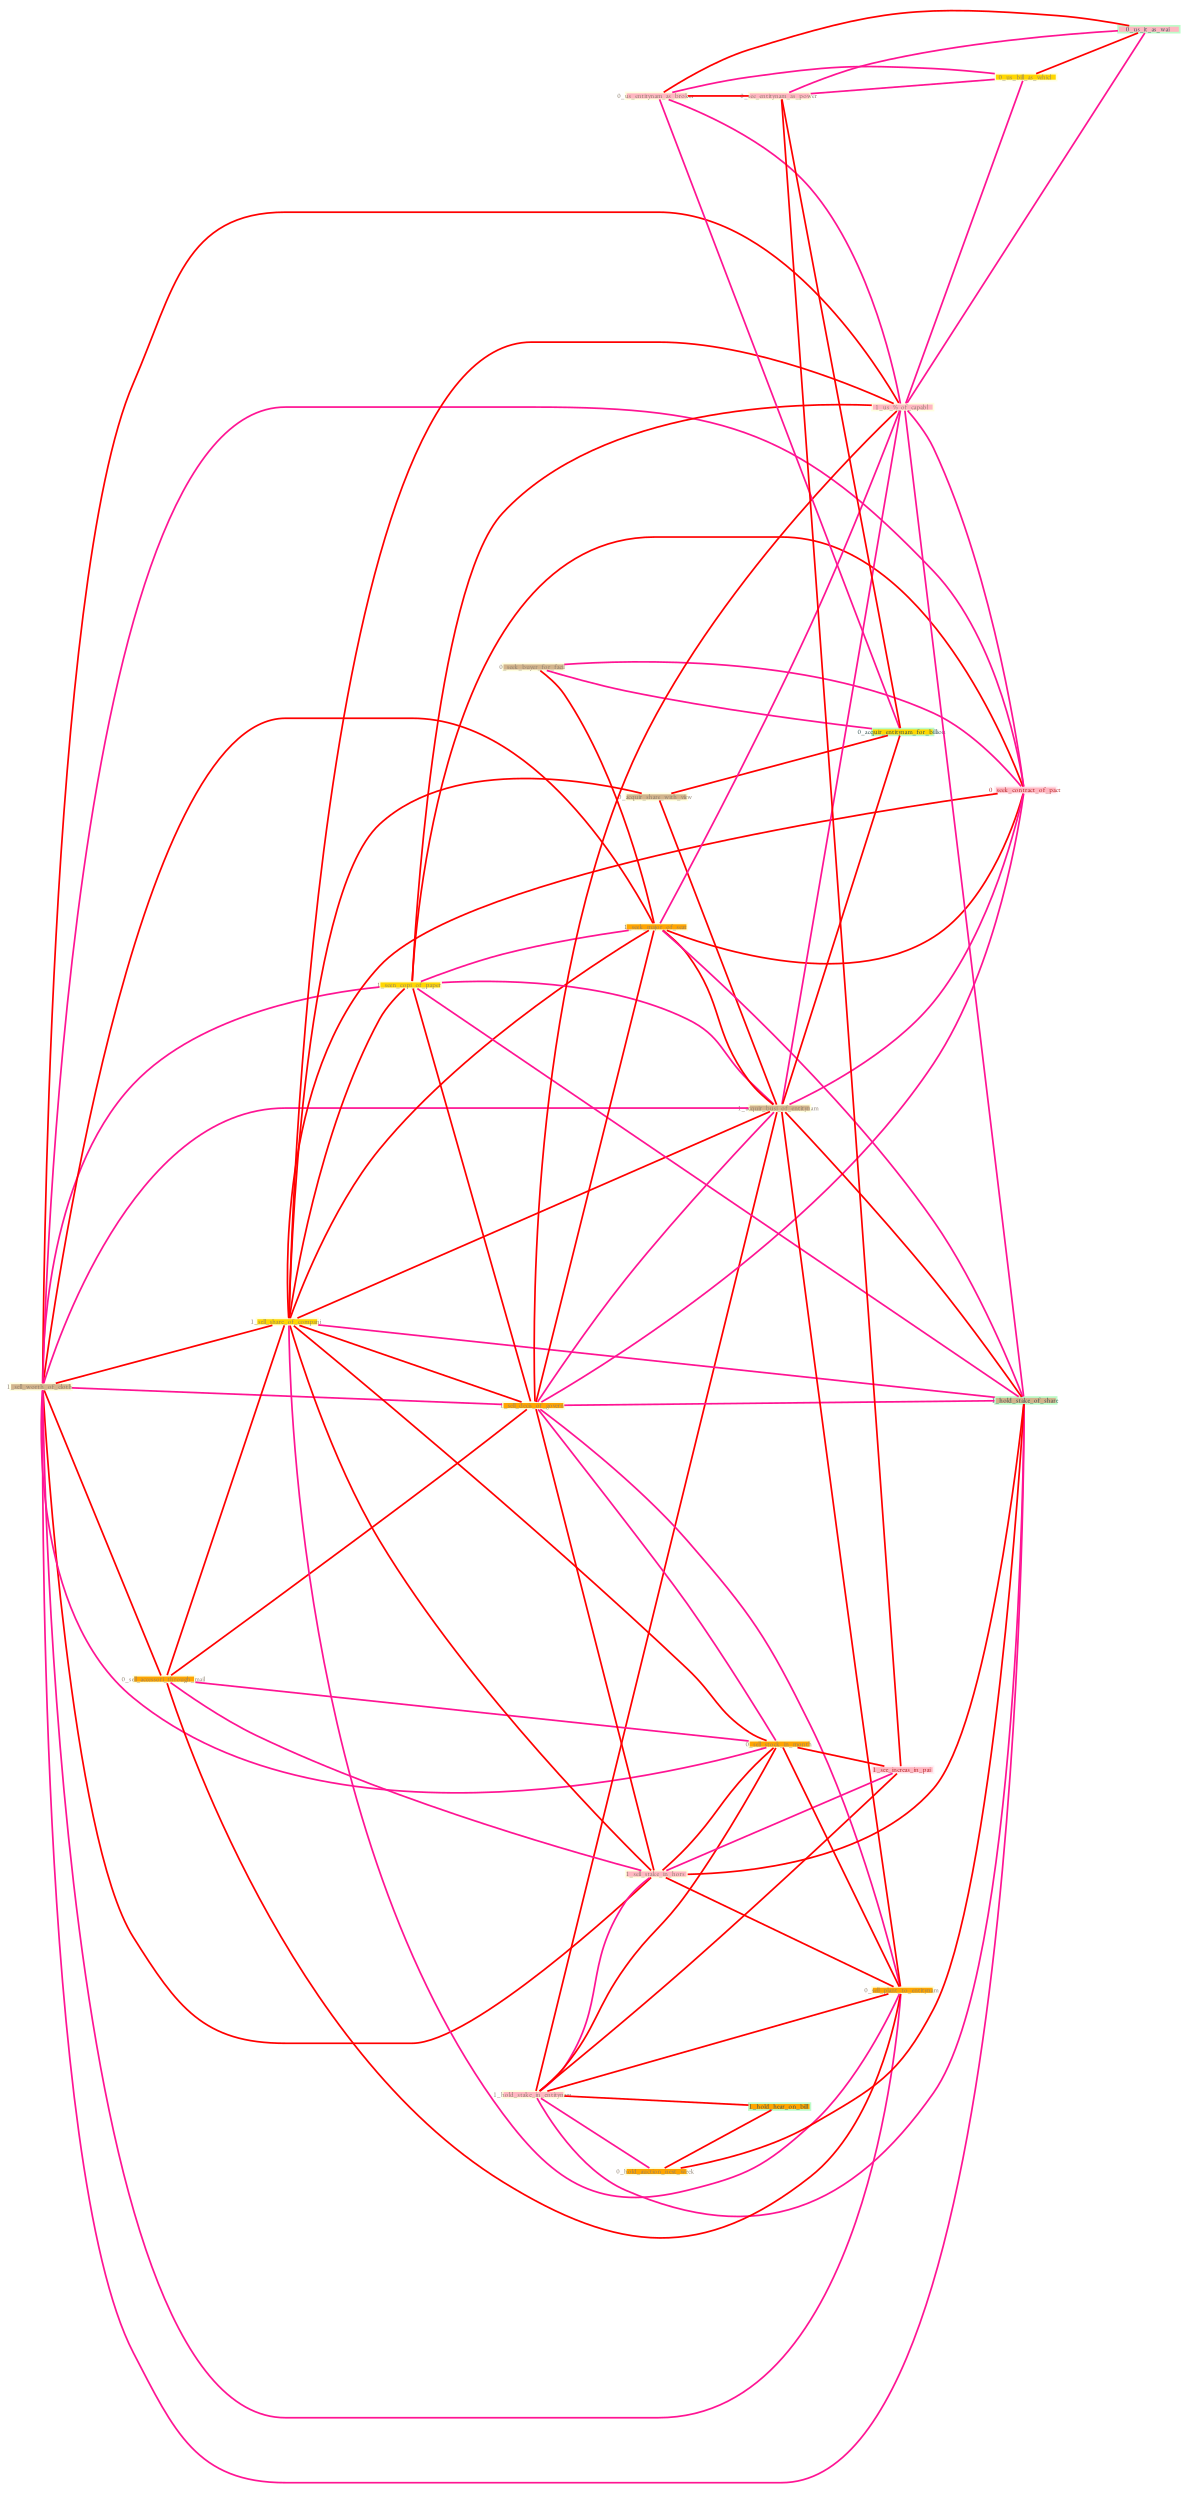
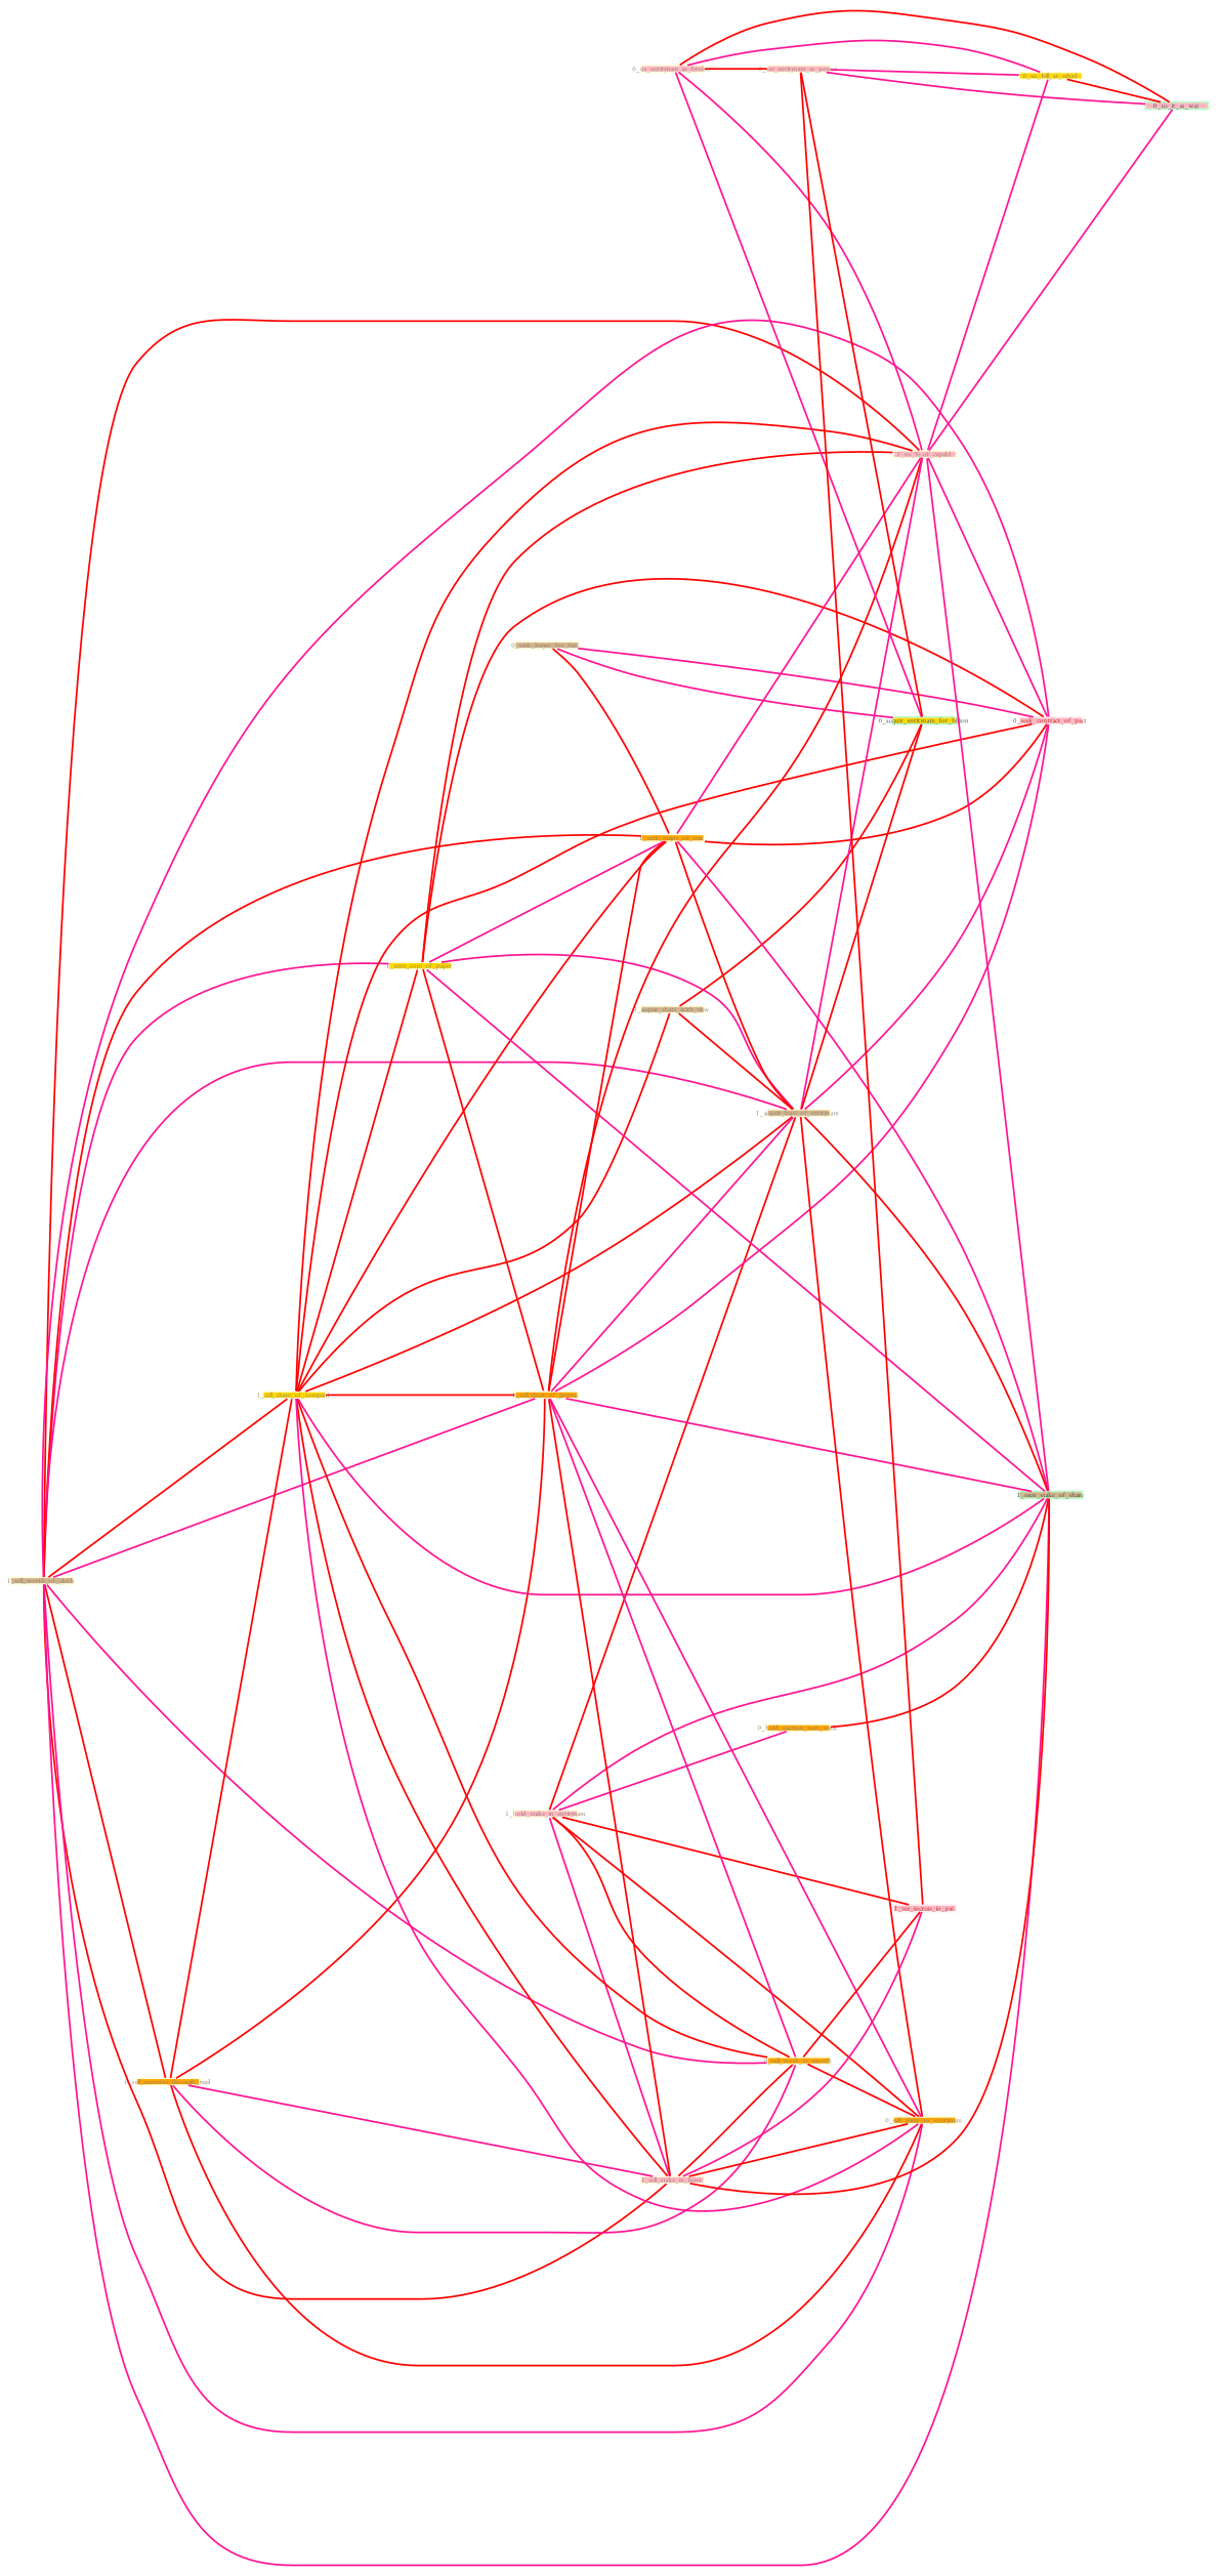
  graph {
    fontname="EB Garamond"
    rankdir=LR
    node [color="#ffffe0" fillcolor=lightpink fixedsize=true fontcolor="#8b7d6b" fontname="EB Garamond" fontsize=4 shape=polygon style=filled]
    edge [color=red fontname="EB Garamond" w=1]
    "1_sell_worth_of_cloth " [fillcolor=tan height=.06 width=.5]
    "1_hold_stake_in_entitynam " [height=.06 width=.5]
    "0_sell_accessori_through_mail " [fillcolor=orange height=.06 width=.5]
    "1_sell_share_of_compani " [fillcolor=gold height=.06 width=.5]
    "0_seek_buyer_for_facil " [fillcolor=tan height=.06 width=.5]
    "0_acquir_share_with_view " [fillcolor=tan height=.06 width=.5]
    "1_seen_copi_of_paper " [fillcolor=gold height=.06 width=.5]
    "1_sell_decis_of_govern " [fillcolor=orange height=.06 width=.5]
    "1_seek_major_of_seat " [fillcolor=orange height=.06 width=.5]
    "1_acquir_busi_of_entitynam " [fillcolor=tan height=.06 width=.5]
    "0_us_entitynam_as_broker " [height=.06 width=.5]
    "1_us_%_of_capabl " [height=.06 width=.5]
    "1_sell_stake_in_hors " [height=.06 width=.5]
    "0_sell_stock_in_month " [fillcolor=orange height=.06 width=.5]
    "0_sell_plant_to_entitynam " [fillcolor=orange height=.06 width=.5]
    "0_see_entitynam_as_power " [height=.06 width=.5]
    "0_us_bill_as_vehicl " [fillcolor=gold height=.06 width=.5]
    "0_hold_auction_next_week " [fillcolor=orange height=.06 width=.5]
    "0_seek_contract_of_pact " [color="#fff0f5" fontcolor="#b22222" height=.06 width=.5]
    "1_see_increas_in_pai " [color="#fff0f5" fontcolor="#b22222" height=.06 width=.5]
-   "1_hold_stake_of_share " [color="#BDFCC9" fillcolor=tan fontcolor="#2f4f4f" height=.06 width=.5]
-   "1_hold_hear_on_bill " [color="#BDFCC9" fillcolor=orange fontcolor="#2f4f4f" height=.06 width=.5]
+   "1_hold_stake_of_share " [color="#BDFCC9" fillcolor=tan fontcolor="#2f4f4f" height=.06 width=.5 label="1_seen_stake_of_share"]
    "0_acquir_entitynam_for_billion " [color="#BDFCC9" fillcolor=gold fontcolor="#2f4f4f" height=.06 width=.5]
    "0_us_it_as_wai " [color="#BDFCC9" fontcolor="#2f4f4f" height=.06 width=.5]
    subgraph sub_1 {
      "1_sell_worth_of_cloth "
      "1_hold_stake_in_entitynam "
      "0_sell_accessori_through_mail "
      "1_sell_share_of_compani "
      "0_seek_buyer_for_facil "
      "0_acquir_share_with_view "
      "1_seen_copi_of_paper "
      "1_sell_decis_of_govern "
      "1_seek_major_of_seat "
      "1_acquir_busi_of_entitynam "
      "0_us_entitynam_as_broker "
      "1_us_%_of_capabl "
      "1_sell_stake_in_hors "
      "0_sell_stock_in_month "
      "0_sell_plant_to_entitynam "
      "0_see_entitynam_as_power "
      "0_us_bill_as_vehicl "
      "0_hold_auction_next_week "
    }
    subgraph sub_2 {
      "0_seek_contract_of_pact "
      "1_see_increas_in_pai "
    }
    "1_sell_worth_of_cloth " -- "0_sell_accessori_through_mail "
    "1_sell_worth_of_cloth " -- "1_sell_share_of_compani " [w=2]
    "1_sell_worth_of_cloth " -- "1_seen_copi_of_paper " [color=deeppink]
    "1_sell_worth_of_cloth " -- "1_sell_decis_of_govern " [color=deeppink w=2]
    "1_sell_worth_of_cloth " -- "1_seek_major_of_seat "
    "1_sell_worth_of_cloth " -- "1_acquir_busi_of_entitynam " [color=deeppink]
    "1_sell_worth_of_cloth " -- "1_us_%_of_capabl "
    "1_sell_worth_of_cloth " -- "1_sell_stake_in_hors "
    "1_sell_worth_of_cloth " -- "0_sell_stock_in_month " [color=deeppink]
    "1_sell_worth_of_cloth " -- "0_sell_plant_to_entitynam " [color=deeppink]
    "1_sell_worth_of_cloth " -- "0_seek_contract_of_pact " [color=deeppink]
    "1_sell_worth_of_cloth " -- "1_hold_stake_of_share " [color=deeppink]
    "1_hold_stake_in_entitynam " -- "1_acquir_busi_of_entitynam "
    "1_hold_stake_in_entitynam " -- "1_sell_stake_in_hors " [color=deeppink w=2]
    "1_hold_stake_in_entitynam " -- "0_sell_stock_in_month "
    "1_hold_stake_in_entitynam " -- "0_sell_plant_to_entitynam "
    "1_hold_stake_in_entitynam " -- "0_hold_auction_next_week " [color=deeppink]
    "1_hold_stake_in_entitynam " -- "1_see_increas_in_pai "
    "1_hold_stake_in_entitynam " -- "1_hold_stake_of_share " [color=deeppink w=2]
-   "1_hold_stake_in_entitynam " -- "1_hold_hear_on_bill "
    "0_sell_accessori_through_mail " -- "1_sell_share_of_compani "
    "0_sell_accessori_through_mail " -- "1_sell_decis_of_govern "
    "0_sell_accessori_through_mail " -- "1_sell_stake_in_hors " [color=deeppink]
    "0_sell_accessori_through_mail " -- "0_sell_stock_in_month " [color=deeppink]
    "0_sell_accessori_through_mail " -- "0_sell_plant_to_entitynam "
    "1_sell_share_of_compani " -- "0_acquir_share_with_view "
    "1_sell_share_of_compani " -- "1_seen_copi_of_paper "
    "1_sell_share_of_compani " -- "1_sell_decis_of_govern " [w=2]
    "1_sell_share_of_compani " -- "1_seek_major_of_seat "
    "1_sell_share_of_compani " -- "1_acquir_busi_of_entitynam "
    "1_sell_share_of_compani " -- "1_us_%_of_capabl "
    "1_sell_share_of_compani " -- "1_sell_stake_in_hors "
    "1_sell_share_of_compani " -- "0_sell_stock_in_month "
    "1_sell_share_of_compani " -- "0_sell_plant_to_entitynam " [color=deeppink]
    "1_sell_share_of_compani " -- "0_seek_contract_of_pact "
    "1_sell_share_of_compani " -- "1_hold_stake_of_share " [color=deeppink]
    "0_seek_buyer_for_facil " -- "1_seek_major_of_seat "
    "0_seek_buyer_for_facil " -- "0_seek_contract_of_pact " [color=deeppink]
    "0_seek_buyer_for_facil " -- "0_acquir_entitynam_for_billion " [color=deeppink]
    "0_acquir_share_with_view " -- "1_acquir_busi_of_entitynam "
    "0_acquir_share_with_view " -- "0_acquir_entitynam_for_billion "
    "1_seen_copi_of_paper " -- "1_sell_decis_of_govern "
    "1_seen_copi_of_paper " -- "1_seek_major_of_seat " [color=deeppink]
    "1_seen_copi_of_paper " -- "1_acquir_busi_of_entitynam " [color=deeppink]
    "1_seen_copi_of_paper " -- "1_us_%_of_capabl "
    "1_seen_copi_of_paper " -- "0_seek_contract_of_pact "
    "1_seen_copi_of_paper " -- "1_hold_stake_of_share " [color=deeppink]
    "1_sell_decis_of_govern " -- "1_seek_major_of_seat "
    "1_sell_decis_of_govern " -- "1_acquir_busi_of_entitynam " [color=deeppink]
    "1_sell_decis_of_govern " -- "1_us_%_of_capabl "
    "1_sell_decis_of_govern " -- "1_sell_stake_in_hors "
    "1_sell_decis_of_govern " -- "0_sell_stock_in_month " [color=deeppink]
    "1_sell_decis_of_govern " -- "0_sell_plant_to_entitynam " [color=deeppink]
    "1_sell_decis_of_govern " -- "0_seek_contract_of_pact " [color=deeppink]
    "1_sell_decis_of_govern " -- "1_hold_stake_of_share " [color=deeppink]
    "1_seek_major_of_seat " -- "1_acquir_busi_of_entitynam "
    "1_seek_major_of_seat " -- "1_us_%_of_capabl " [color=deeppink]
    "1_seek_major_of_seat " -- "0_seek_contract_of_pact " [w=2]
    "1_seek_major_of_seat " -- "1_hold_stake_of_share " [color=deeppink]
    "1_acquir_busi_of_entitynam " -- "1_us_%_of_capabl " [color=deeppink]
    "1_acquir_busi_of_entitynam " -- "0_sell_plant_to_entitynam "
    "1_acquir_busi_of_entitynam " -- "0_seek_contract_of_pact " [color=deeppink]
    "1_acquir_busi_of_entitynam " -- "1_hold_stake_of_share "
    "1_acquir_busi_of_entitynam " -- "0_acquir_entitynam_for_billion "
    "0_us_entitynam_as_broker " -- "1_us_%_of_capabl " [color=deeppink]
    "0_us_entitynam_as_broker " -- "0_see_entitynam_as_power " [w=2]
    "0_us_entitynam_as_broker " -- "0_us_bill_as_vehicl " [color=deeppink w=2]
    "0_us_entitynam_as_broker " -- "0_acquir_entitynam_for_billion " [color=deeppink]
    "0_us_entitynam_as_broker " -- "0_us_it_as_wai " [w=2]
    "1_us_%_of_capabl " -- "0_us_bill_as_vehicl " [color=deeppink]
    "1_us_%_of_capabl " -- "0_seek_contract_of_pact " [color=deeppink]
    "1_us_%_of_capabl " -- "1_hold_stake_of_share " [color=deeppink]
    "1_us_%_of_capabl " -- "0_us_it_as_wai " [color=deeppink]
    "1_sell_stake_in_hors " -- "0_sell_stock_in_month " [w=2]
    "1_sell_stake_in_hors " -- "0_sell_plant_to_entitynam "
    "1_sell_stake_in_hors " -- "1_see_increas_in_pai " [color=deeppink]
    "1_sell_stake_in_hors " -- "1_hold_stake_of_share "
    "0_sell_stock_in_month " -- "0_sell_plant_to_entitynam "
    "0_sell_stock_in_month " -- "1_see_increas_in_pai "
    "0_see_entitynam_as_power " -- "0_us_bill_as_vehicl " [color=deeppink]
    "0_see_entitynam_as_power " -- "1_see_increas_in_pai "
    "0_see_entitynam_as_power " -- "0_acquir_entitynam_for_billion "
    "0_see_entitynam_as_power " -- "0_us_it_as_wai " [color=deeppink]
    "0_us_bill_as_vehicl " -- "0_us_it_as_wai " [w=2]
    "0_hold_auction_next_week " -- "1_hold_stake_of_share "
-   "0_hold_auction_next_week " -- "1_hold_hear_on_bill "
  }
